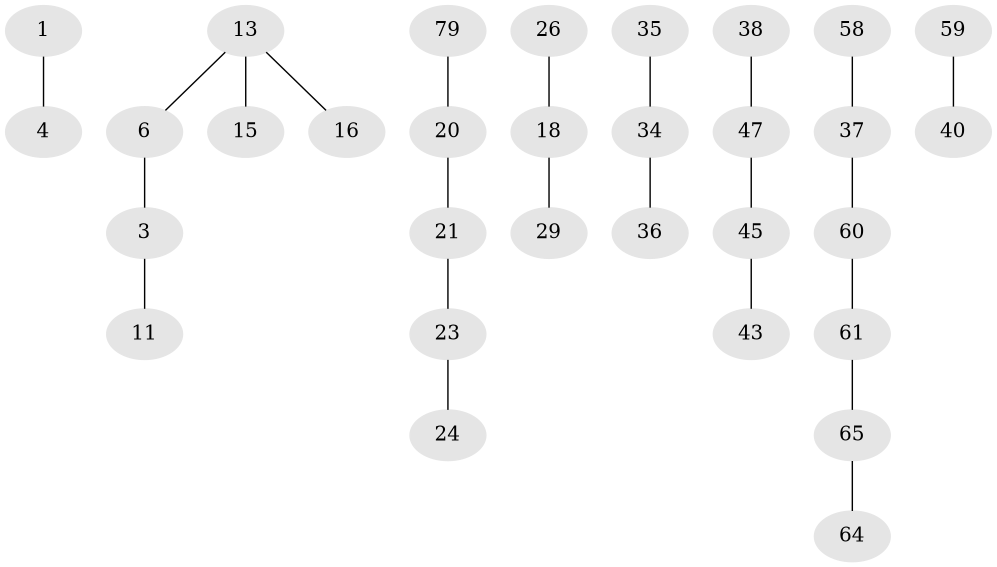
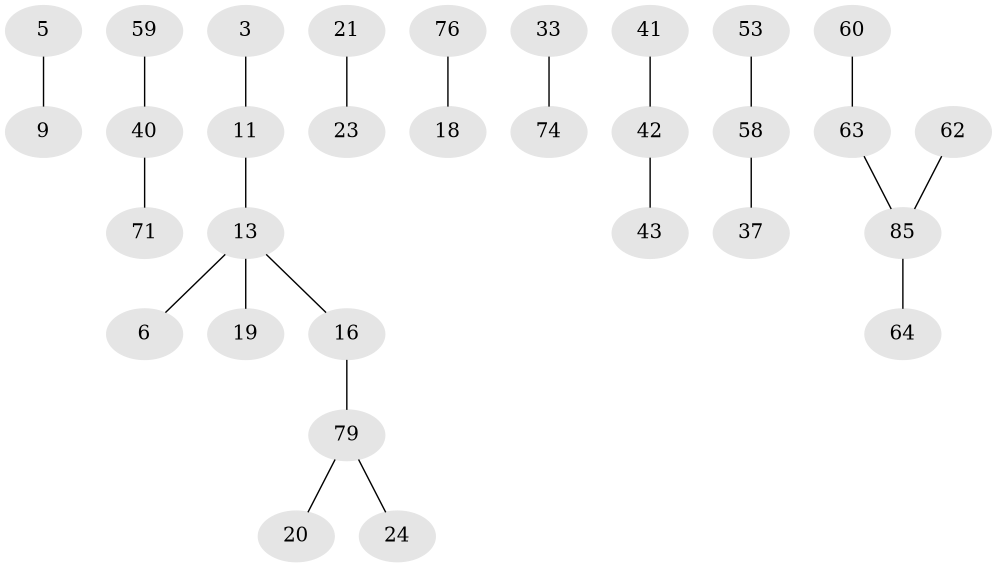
  graph {
    node [color=gray90 style=filled]
-   1 [super="+2"]
-   4 [super="+5"]
+   1 [super="+2" label=5]
+   4 [super="+5" label=9]
+   71 [super="+72"]
    6 [super="+7"]
    n5 [label=3 super="+9"]
    11 [super="+12"]
    13 [super="+14"]
-   15
+   15 [label=19]
    16 [super="+17"]
    n10 [label=79]
    20
    21 [super="+22"]
    23
    24 [super="+25"]
-   26 [super="+27"]
+   26 [super="+27" label=76]
    n16 [label=18]
-   29 [super="+30"]
-   34 [super="+35"]
-   33 [label=35]
-   36 [super="+37"]
-   38 [super="+39"]
-   41 [super="+42" label=47]
-   45 [super="+46"]
+   34 [super="+35" label=74]
+   33
+   41 [super="+42"]
+   45 [super="+46" label=42]
    n24 [label=43 super="+48"]
+   53 [super="+54"]
    n26 [label=58]
    n27 [label=37 super="+58"]
    60
-   61
-   65
+   61 [label=63]
+   65 [label=85]
+   62 [super="+63"]
    n32 [label=64]
    n33 [label=59]
    n34 [label=40]
    1 -- 4
-   6 -- n5
    n5 -- 11
+   11 -- 13
    13 -- 6
    13 -- 15
    13 -- 16
+   16 -- n10
    n10 -- 20
-   20 -- 21
    21 -- 23
-   23 -- 24
+   n10 -- 24
    26 -- n16
-   n16 -- 29
-   34 -- 36
    33 -- 34
-   38 -- 41
    41 -- 45
    45 -- n24
+   53 -- n26
    n26 -- n27
-   n27 -- 60
    60 -- 61
    61 -- 65
    65 -- n32
+   62 -- 65
    n33 -- n34
+   n34 -- 71
  }
